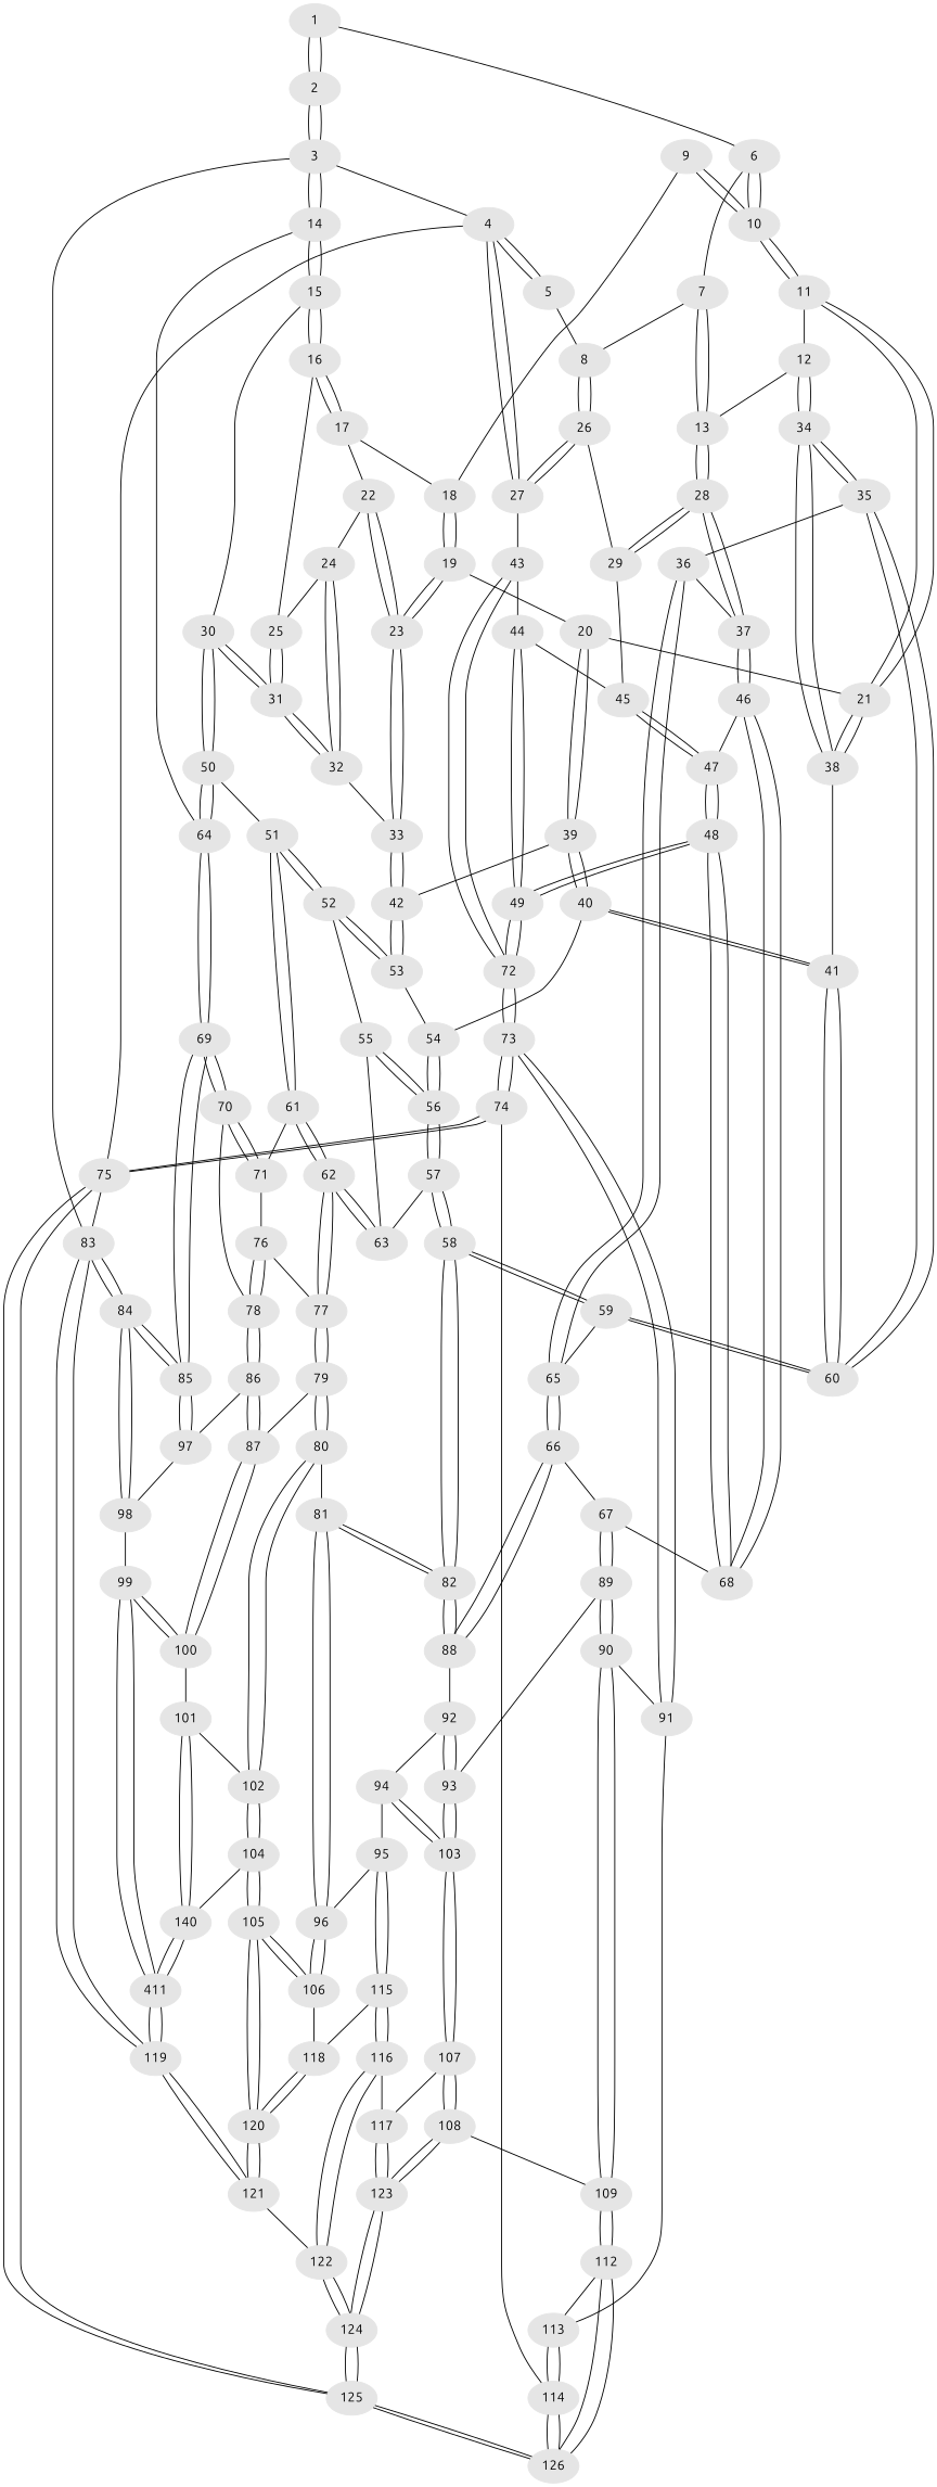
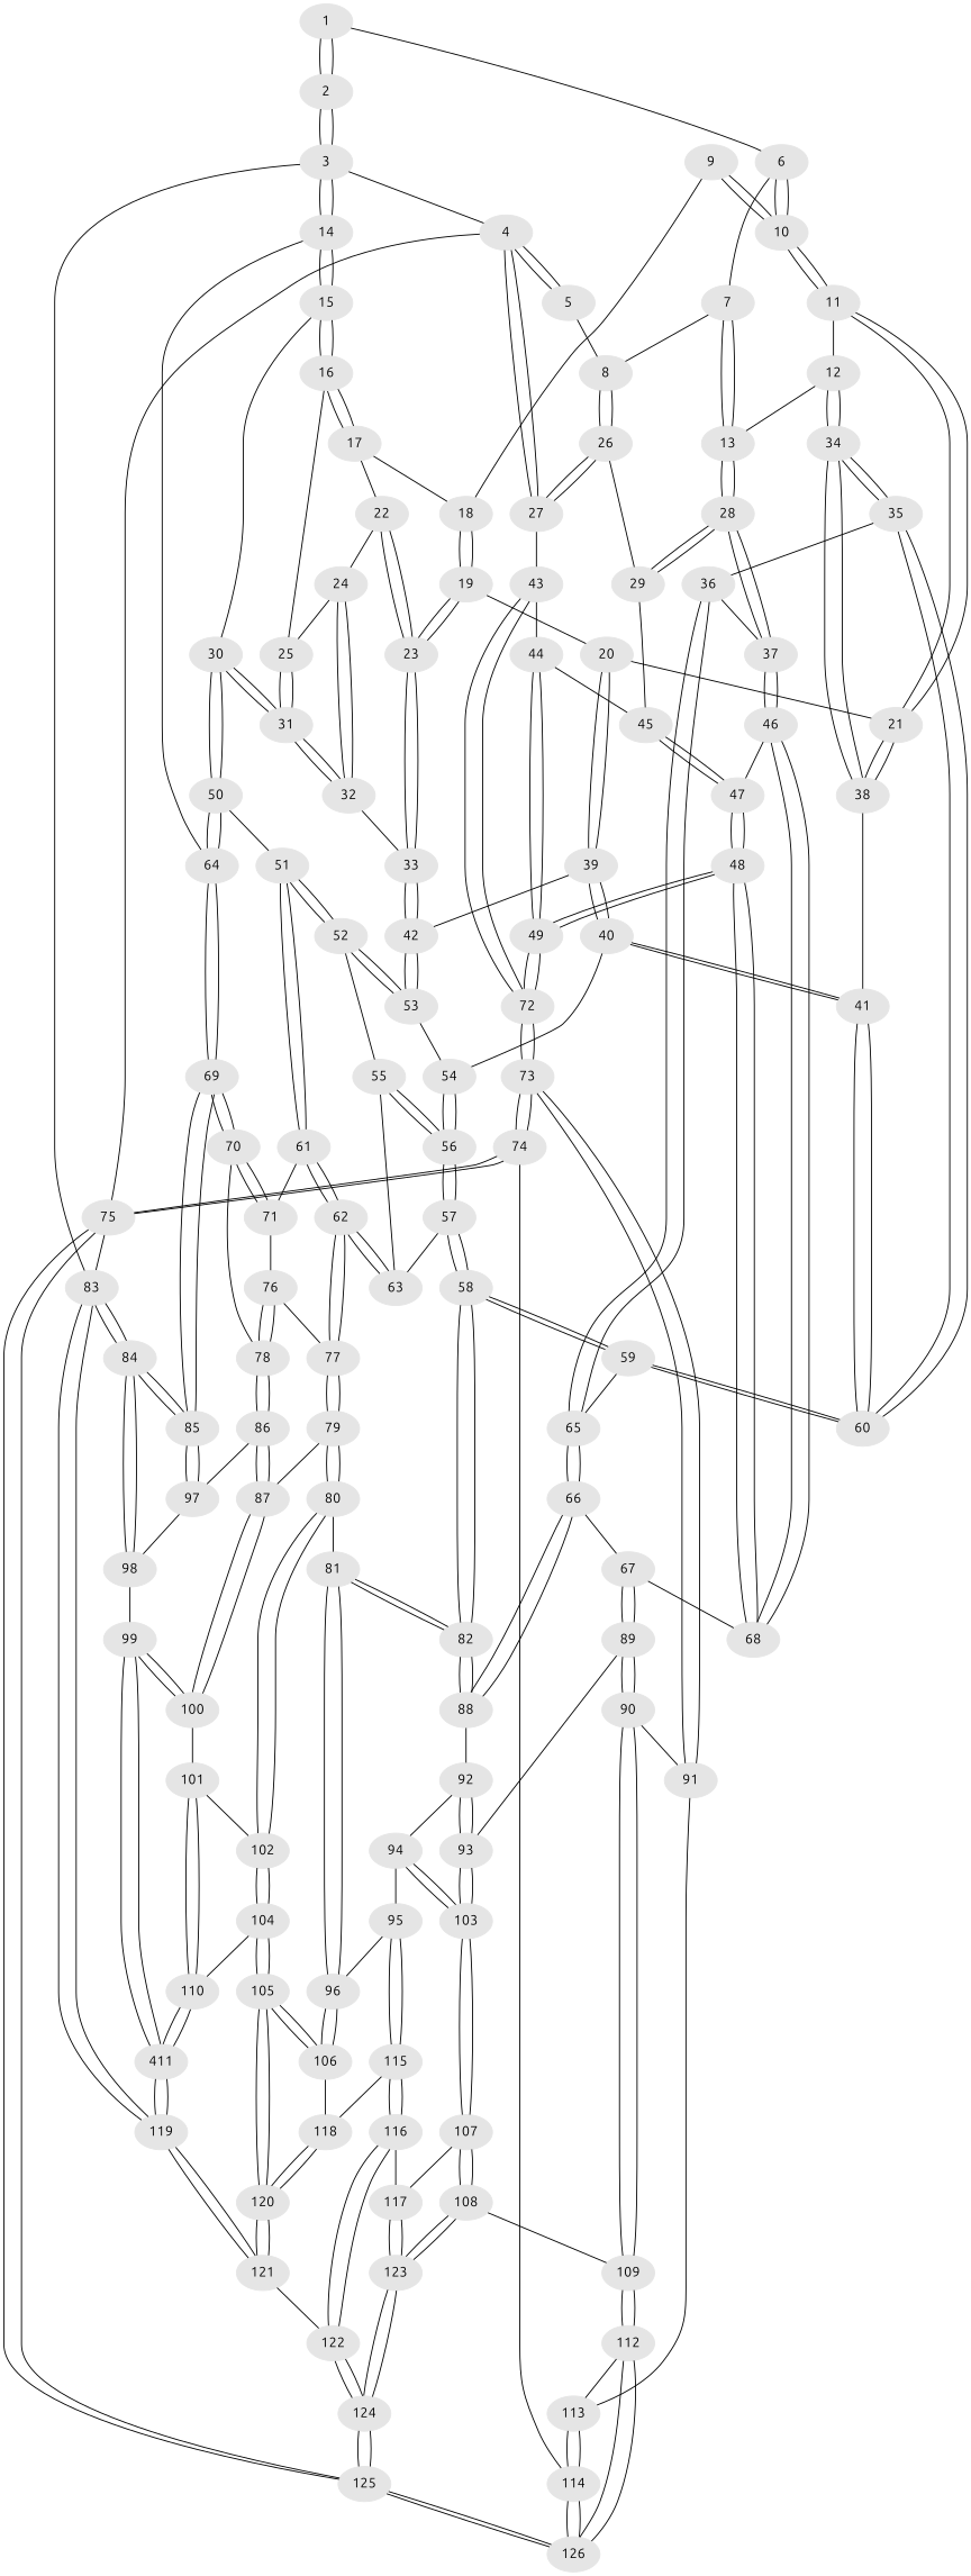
  graph {
    fontname=Ubuntu
    node [color=gray90 fontname=Ubuntu style=filled]
    edge [fontname=Ubuntu]
    1
    2
    6
    3
    7
    10
    4
    14
    83
    9
    18
    5
    27
    75
    15
    64
    84
    119
    8
    43
    125
    26
    13
    11
    28
    29
    19
    12
    21
    34
    38
    35
    37
    16
    30
    69
    17
    25
    31
    50
    22
    23
    24
    20
    39
    33
    42
    40
    41
    32
    45
    44
    72
    46
    47
    51
    53
    36
    60
    65
    66
    68
    54
    56
    49
    73
    48
    52
    61
    55
    62
    71
    63
    57
    58
    59
    82
    88
    77
    76
    79
    70
    85
    67
    89
    92
    90
    93
    78
    97
    86
    74
    91
    114
    113
    126
    80
    87
    81
    102
    100
    96
    104
    106
    98
    121
    99
    101
    94
    109
    103
    112
    95
    107
    115
    118
    116
    n118 [label=411]
-   110 [label=140]
+   110
    105
    108
    117
    120
    123
    124
    122
    1 -- 2
    1 -- 2
    1 -- 6
    2 -- 3
    2 -- 3
    6 -- 7
    6 -- 10
    6 -- 10
    3 -- 4
    3 -- 14
    3 -- 14
    3 -- 83
    7 -- 8
    7 -- 13
    7 -- 13
    10 -- 11
    10 -- 11
    4 -- 5
    4 -- 5
    4 -- 27
    4 -- 27
    4 -- 75
    14 -- 15
    14 -- 15
    14 -- 64
    83 -- 84
    83 -- 84
    83 -- 119
    83 -- 119
    9 -- 10
    9 -- 10
    9 -- 18
    18 -- 19
    18 -- 19
    5 -- 8
    27 -- 43
    75 -- 83
    75 -- 125
    75 -- 125
    15 -- 16
    15 -- 16
    15 -- 30
    64 -- 69
    64 -- 69
    84 -- 85
    84 -- 85
    84 -- 98
    84 -- 98
    119 -- 121
    119 -- 121
    8 -- 26
    8 -- 26
    43 -- 44
    43 -- 72
    43 -- 72
    125 -- 126
    125 -- 126
    26 -- 27
    26 -- 27
    26 -- 29
    13 -- 28
    13 -- 28
    11 -- 12
    11 -- 21
    11 -- 21
    28 -- 29
    28 -- 29
    28 -- 37
    28 -- 37
    29 -- 45
    19 -- 23
    19 -- 23
    19 -- 20
    12 -- 13
    12 -- 34
    12 -- 34
    21 -- 38
    21 -- 38
    34 -- 38
    34 -- 38
    34 -- 35
    34 -- 35
    38 -- 41
    35 -- 36
    35 -- 60
    35 -- 60
    37 -- 46
    37 -- 46
    16 -- 17
    16 -- 17
    16 -- 25
    30 -- 31
    30 -- 31
    30 -- 50
    30 -- 50
    69 -- 70
    69 -- 70
    69 -- 85
    69 -- 85
    17 -- 18
    17 -- 22
    25 -- 31
    25 -- 31
    31 -- 32
    31 -- 32
    50 -- 64
    50 -- 64
    50 -- 51
    22 -- 23
    22 -- 23
    22 -- 24
    23 -- 33
    23 -- 33
    24 -- 25
    24 -- 32
    24 -- 32
    20 -- 21
    20 -- 39
    20 -- 39
    39 -- 42
    39 -- 40
    39 -- 40
    33 -- 42
    33 -- 42
    42 -- 53
    42 -- 53
    40 -- 41
    40 -- 41
    40 -- 54
    41 -- 60
    41 -- 60
    32 -- 33
    45 -- 47
    45 -- 47
    44 -- 45
    44 -- 49
    44 -- 49
    72 -- 73
    72 -- 73
    46 -- 47
    46 -- 68
    46 -- 68
    47 -- 48
    47 -- 48
    51 -- 52
    51 -- 52
    51 -- 61
    51 -- 61
    53 -- 54
    36 -- 37
    36 -- 65
    36 -- 65
    65 -- 66
    65 -- 66
    66 -- 88
    66 -- 88
    66 -- 67
    54 -- 56
    54 -- 56
    56 -- 57
    56 -- 57
    49 -- 72
    49 -- 72
    73 -- 74
    73 -- 74
    73 -- 91
    73 -- 91
    48 -- 68
    48 -- 68
    48 -- 49
    48 -- 49
    52 -- 53
    52 -- 53
    52 -- 55
    61 -- 62
    61 -- 62
    61 -- 71
    55 -- 56
    55 -- 56
    55 -- 63
    62 -- 63
    62 -- 63
    62 -- 77
    62 -- 77
    71 -- 76
    57 -- 63
    57 -- 58
    57 -- 58
    58 -- 59
    58 -- 59
    58 -- 82
    58 -- 82
    59 -- 60
    59 -- 60
    59 -- 65
    82 -- 88
    82 -- 88
    88 -- 92
    77 -- 79
    77 -- 79
    76 -- 77
    76 -- 78
    76 -- 78
    79 -- 80
    79 -- 80
    79 -- 87
    70 -- 71
    70 -- 71
    70 -- 78
    85 -- 97
    85 -- 97
    67 -- 68
    67 -- 89
    67 -- 89
    89 -- 90
    89 -- 90
    89 -- 93
    92 -- 93
    92 -- 93
    92 -- 94
    90 -- 91
    90 -- 109
    90 -- 109
    93 -- 103
    93 -- 103
    78 -- 86
    78 -- 86
    97 -- 98
    86 -- 97
    86 -- 87
    86 -- 87
    74 -- 75
    74 -- 75
    74 -- 114
    91 -- 113
    114 -- 126
    114 -- 126
    113 -- 114
    113 -- 114
    80 -- 81
    80 -- 102
    80 -- 102
    87 -- 100
    87 -- 100
    81 -- 82
    81 -- 82
    81 -- 96
    81 -- 96
    102 -- 104
    102 -- 104
    100 -- 101
    96 -- 106
    96 -- 106
    104 -- 110
    104 -- 105
    104 -- 105
    106 -- 118
    98 -- 99
    121 -- 122
    99 -- 100
    99 -- 100
    99 -- n118
    99 -- n118
    101 -- 102
    101 -- 110
    101 -- 110
    94 -- 103
    94 -- 103
    94 -- 95
    109 -- 112
    109 -- 112
    103 -- 107
    103 -- 107
    112 -- 113
    112 -- 126
    112 -- 126
    95 -- 96
    95 -- 115
    95 -- 115
    107 -- 108
    107 -- 108
    107 -- 117
    115 -- 118
    115 -- 116
    115 -- 116
    118 -- 120
    118 -- 120
    116 -- 117
    116 -- 122
    116 -- 122
    n118 -- 119
    n118 -- 119
    110 -- n118
    110 -- n118
    105 -- 106
    105 -- 106
    105 -- 120
    105 -- 120
    108 -- 109
    108 -- 123
    108 -- 123
    117 -- 123
    117 -- 123
    120 -- 121
    120 -- 121
    123 -- 124
    123 -- 124
    124 -- 125
    124 -- 125
    122 -- 124
    122 -- 124
  }
